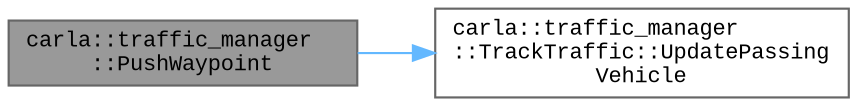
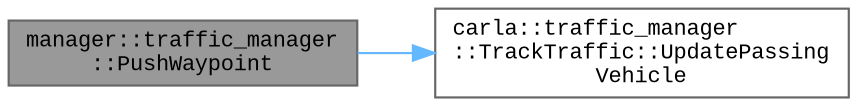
  digraph {
    rankdir=LR
    fontname="Liberation Mono"
    node [fontname="Liberation Mono" fontsize=10 shape=box style=filled]
-   n1 [color=gray40 fillcolor=grey60 fontcolor=black height=0.2 label="carla::traffic_manager\l::PushWaypoint" width=0.4]
+   n1 [color=gray40 fillcolor=grey60 fontcolor=black height=0.2 label="manager::traffic_manager\l::PushWaypoint" width=0.4]
    n2 [color=grey40 fillcolor=white height=0.2 label="carla::traffic_manager\l::TrackTraffic::UpdatePassing\lVehicle" width=0.4]
    n1 -> n2 [color=steelblue1 fontname="Liberation Mono" fontsize=10 labelfontname=Helvetica labelfontsize=10 style=solid]
  }
